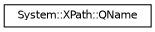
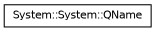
  digraph {
    rankdir=LR
-   n1 [color=black fillcolor=white fontname=Helvetica fontsize=10 height=0.2 label="System::XPath::QName" shape=record style=filled width=0.4]
+   n1 [color=black fillcolor=white fontname=Helvetica fontsize=10 height=0.2 label="System::System::QName" shape=record style=filled width=0.4]
  }
